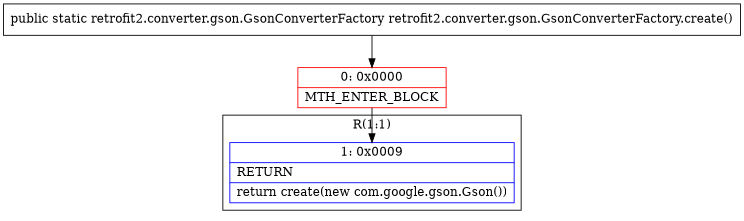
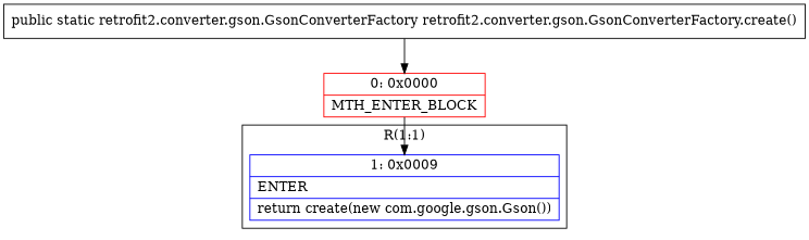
  digraph {
    node [shape=record]
-   n1 [color=blue label="{1\:\ 0x0009|RETURN\l|return create(new com.google.gson.Gson())\l}"]
+   n1 [color=blue label="{1\:\ 0x0009|ENTER\l|return create(new com.google.gson.Gson())\l}"]
    n2 [color=red label="{0\:\ 0x0000|MTH_ENTER_BLOCK\l}"]
    n3 [label="{public static retrofit2.converter.gson.GsonConverterFactory retrofit2.converter.gson.GsonConverterFactory.create() }"]
    subgraph cluster_1 {
      label="R(1:1)"
      n1
    }
    n2 -> n1
    n3 -> n2
  }
